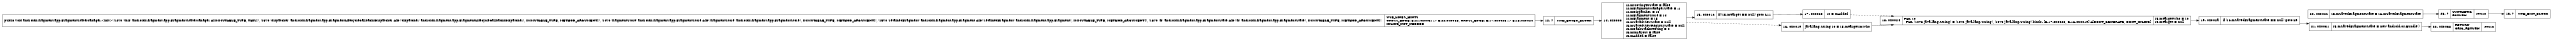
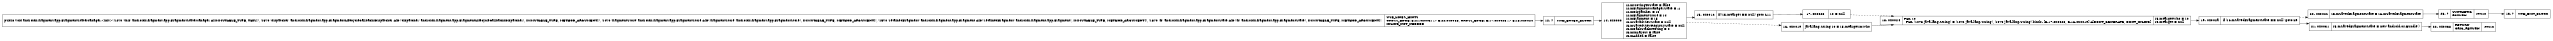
  digraph {
    rankdir=LR
    node [shape=record]
    n1 [label="{12\:\ ?|MTH_ENTER_BLOCK\l}"]
    n2 [label="{14\:\ 0x0000|r2.mMovingToState = false\lr2.mFragmentManagerState = \-1\lr2.mDispatcher = r3\lr2.mFragmentStore = r4\lr2.mFragment = r5\lr5.mSavedViewState = null\lr5.mSavedViewRegistryState = null\lr5.mBackStackNesting = 0\lr5.mInLayout = false\lr5.mAdded = false\l}"]
    n3 [label="{15\:\ 0x001c|if (r5.mTarget == null) goto L11\l}"]
    n4 [label="{16\:\ 0x001e|java.lang.String r0 = r5.mTarget.mWho\l}"]
-   n5 [label="{17\:\ 0x0023|r0 = mAdded\l}"]
+   n5 [label="{17\:\ 0x0023|r0 = null\l}"]
    n6 [label="{18\:\ 0x0024|PHI: r0 \l  PHI: (r0v3 java.lang.String) = (r0v2 java.lang.String), (r0v8 java.lang.String) binds: [B:17:0x0023, B:16:0x001e] A[DONT_GENERATE, DONT_INLINE]\l|r5.mTargetWho = r0\lr5.mTarget = null\l}"]
    n7 [label="{19\:\ 0x002a|if (r6.mSavedFragmentState == null) goto L9\l}"]
    n8 [label="{20\:\ 0x002c|r5.mSavedFragmentState = r6.mSavedFragmentState\l}"]
    n9 [label="{21\:\ 0x0031|r5.mSavedFragmentState = new android.os.Bundle()\l}"]
    n10 [label="{23\:\ ?|SYNTHETIC\lRETURN\l|return\l}"]
    n11 [label="{22\:\ 0x0038|RETURN\lORIG_RETURN\l|return\l}"]
    n12 [label="{13\:\ ?|MTH_EXIT_BLOCK\l}"]
    n13 [label="{public void androidx.fragment.app.FragmentStateManager.\<init\>((r2v0 'this' androidx.fragment.app.FragmentStateManager A[IMMUTABLE_TYPE, THIS]), (r3v0 'dispatcher' androidx.fragment.app.FragmentLifecycleCallbacksDispatcher A[D('dispatcher' androidx.fragment.app.FragmentLifecycleCallbacksDispatcher), IMMUTABLE_TYPE, METHOD_ARGUMENT]), (r4v0 'fragmentStore' androidx.fragment.app.FragmentStore A[D('fragmentStore' androidx.fragment.app.FragmentStore), IMMUTABLE_TYPE, METHOD_ARGUMENT]), (r5v0 'retainedFragment' androidx.fragment.app.Fragment A[D('retainedFragment' androidx.fragment.app.Fragment), IMMUTABLE_TYPE, METHOD_ARGUMENT]), (r6v0 'fs' androidx.fragment.app.FragmentState A[D('fs' androidx.fragment.app.FragmentState), IMMUTABLE_TYPE, METHOD_ARGUMENT]))  | USE_LINES_HINTS\lCROSS_EDGE: B:21:0x0031 \-\> B:22:0x0038, CROSS_EDGE: B:17:0x0023 \-\> B:18:0x0024\lINLINE_NOT_NEEDED\l}"]
    n1 -> n2
    n2 -> n3
    n2 -> n4 [style=dashed]
    n3 -> n5
    n4 -> n6
    n5 -> n6 [style=dashed]
    n6 -> n7
+   n7 -> n8 [style=dashed]
    n7 -> n9
    n8 -> n10
    n9 -> n11
    n10 -> n12
    n13 -> n1
  }
